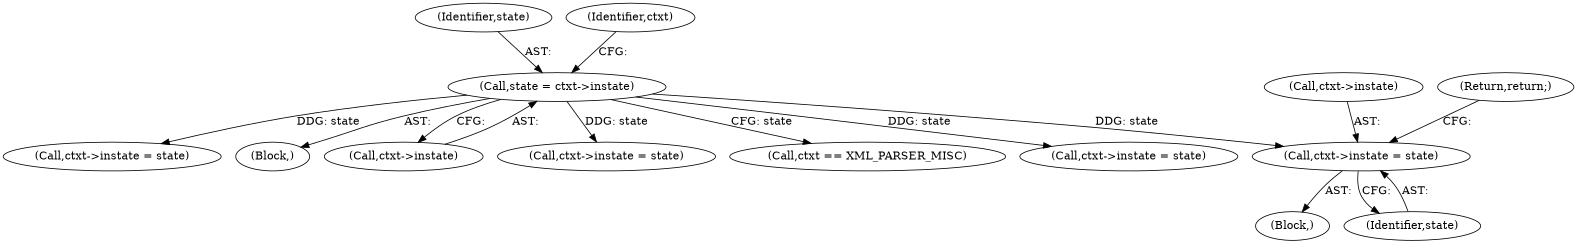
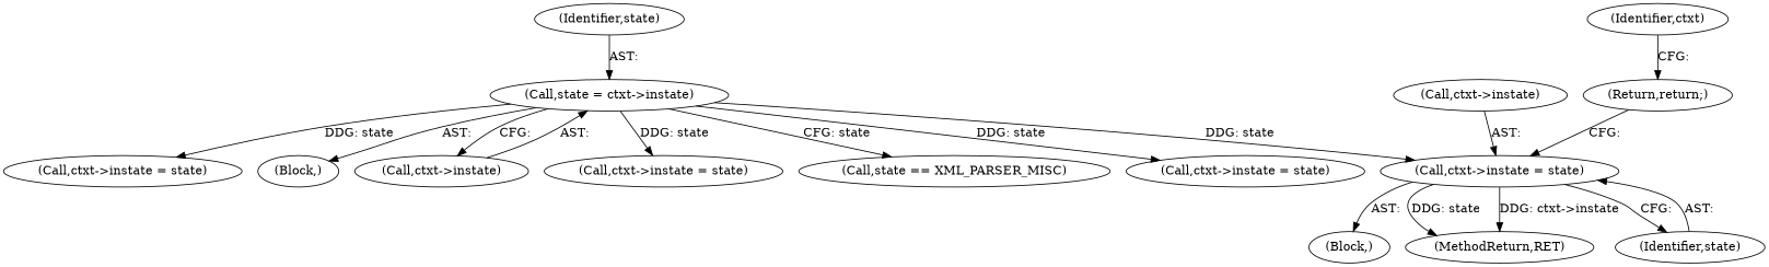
  digraph {
    n1 [label="(Call,ctxt->instate = state)"]
    n2 [label="(Block,)"]
+   n3 [label="(MethodReturn,RET)"]
    n4 [label="(Identifier,state)"]
    n5 [label="(Call,state = ctxt->instate)"]
    n6 [label="(Call,ctxt->instate = state)"]
    n7 [label="(Block,)"]
    n8 [label="(Call,ctxt->instate)"]
    n9 [label="(Call,ctxt->instate = state)"]
-   n10 [label="(Call,ctxt == XML_PARSER_MISC)"]
+   n10 [label="(Call,state == XML_PARSER_MISC)"]
    n11 [label="(Call,ctxt->instate = state)"]
    n12 [label="(Identifier,state)"]
    n13 [label="(Call,ctxt->instate)"]
    n14 [label="(Return,return;)"]
    n15 [label="(Identifier,ctxt)"]
    n1 -> n2 [label="AST: "]
+   n1 -> n3 [label="DDG: state"]
+   n1 -> n3 [label="DDG: ctxt->instate"]
    n1 -> n4 [label="CFG: "]
    n4 -> n1 [label="AST: "]
    n5 -> n1 [label="DDG: state"]
    n5 -> n6 [label="DDG: state"]
    n5 -> n7 [label="AST: "]
    n5 -> n8 [label="CFG: "]
    n5 -> n9 [label="DDG: state"]
    n5 -> n10 [label="CFG: state"]
    n5 -> n11 [label="DDG: state"]
    n8 -> n5 [label="AST: "]
    n12 -> n5 [label="AST: "]
    n13 -> n1 [label="AST: "]
    n14 -> n1 [label="CFG: "]
-   n15 -> n5 [label="CFG: "]
+   n15 -> n14 [label="CFG: "]
  }
